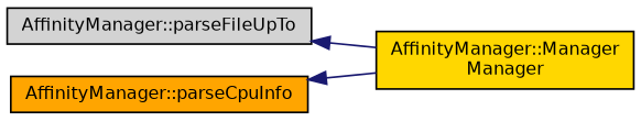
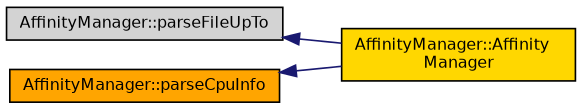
  digraph {
    rankdir=LR
    node [color=black fontname=Helvetica fontsize=10 shape=record style=filled]
    edge [color=midnightblue dir=back fontname=Helvetica fontsize=10 labelfontname=Helvetica labelfontsize=10 style=solid]
    n1 [fillcolor=lightgrey fontcolor=black height=0.2 label="AffinityManager::parseFileUpTo" width=0.4]
-   n2 [fillcolor=gold height=0.2 label="AffinityManager::Manager\lManager" width=0.4]
+   n2 [fillcolor=gold height=0.2 label="AffinityManager::Affinity\lManager" width=0.4]
    n3 [fillcolor=orange height=0.2 label="AffinityManager::parseCpuInfo" width=0.4]
    n1 -> n2
    n3 -> n2
  }
